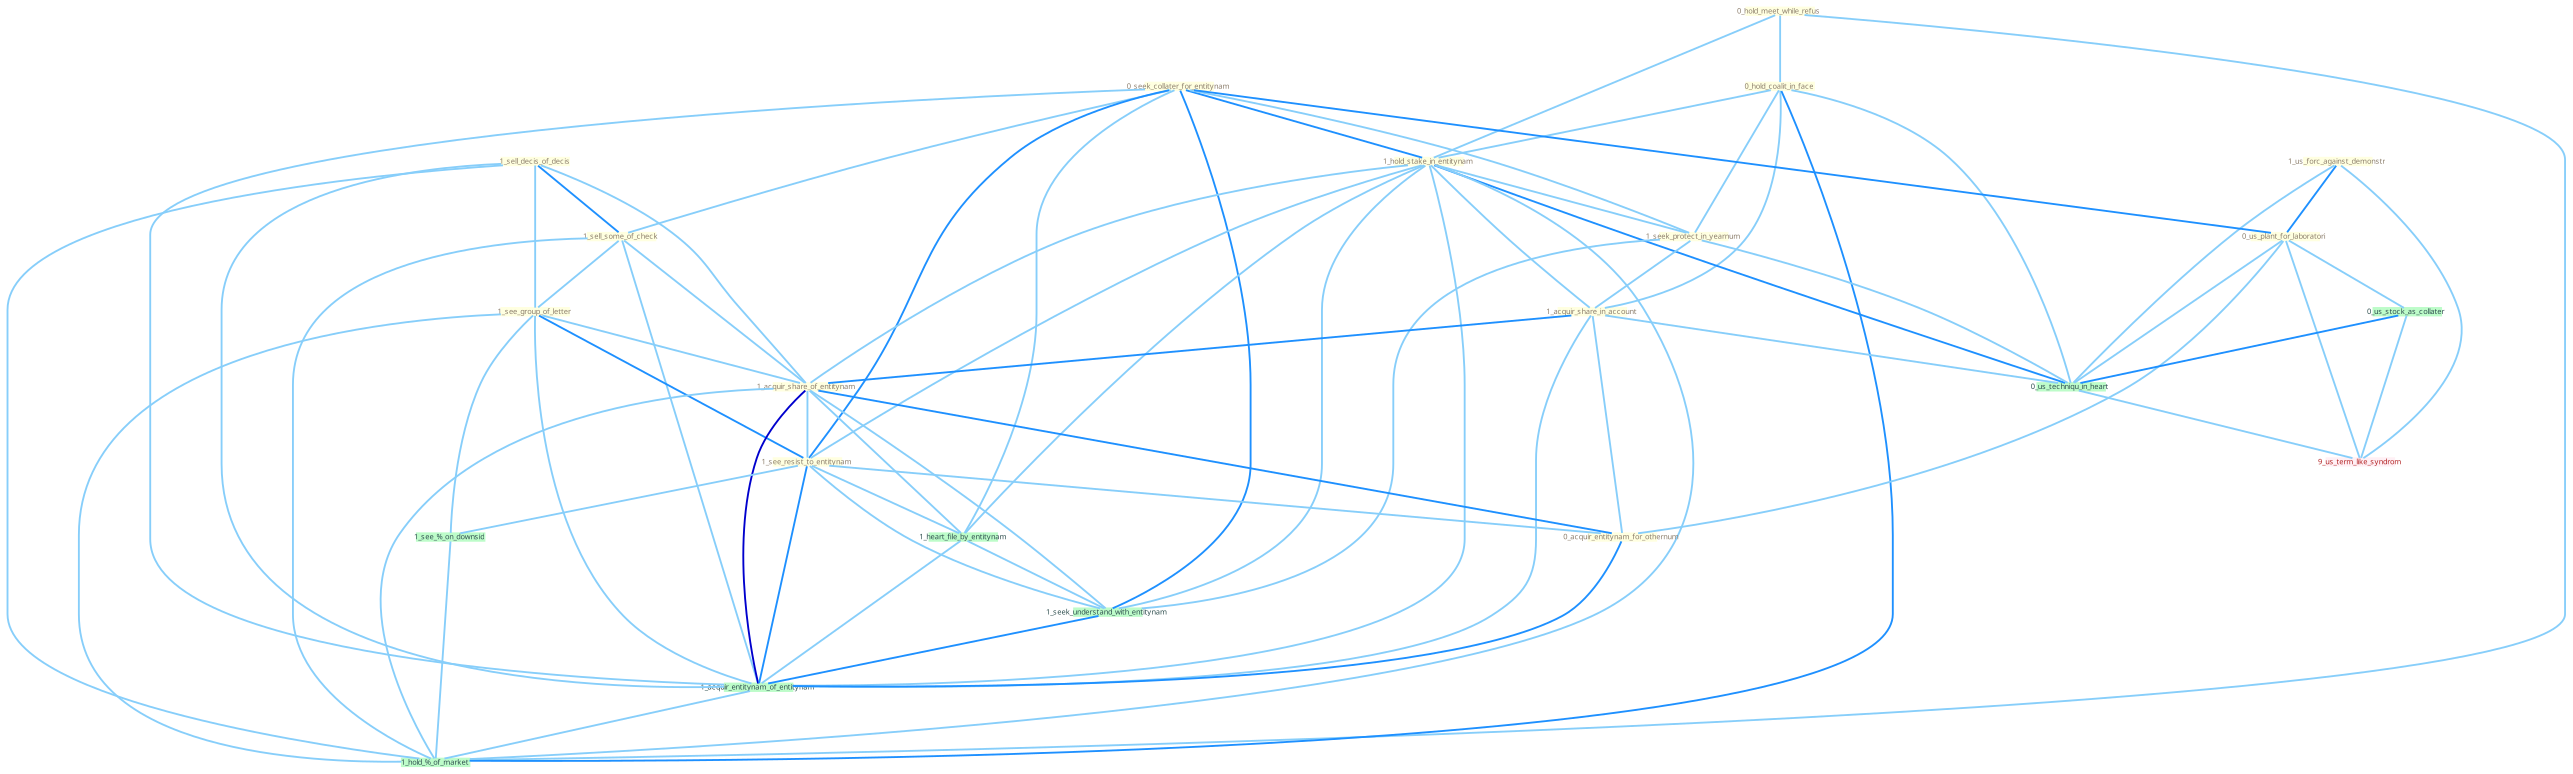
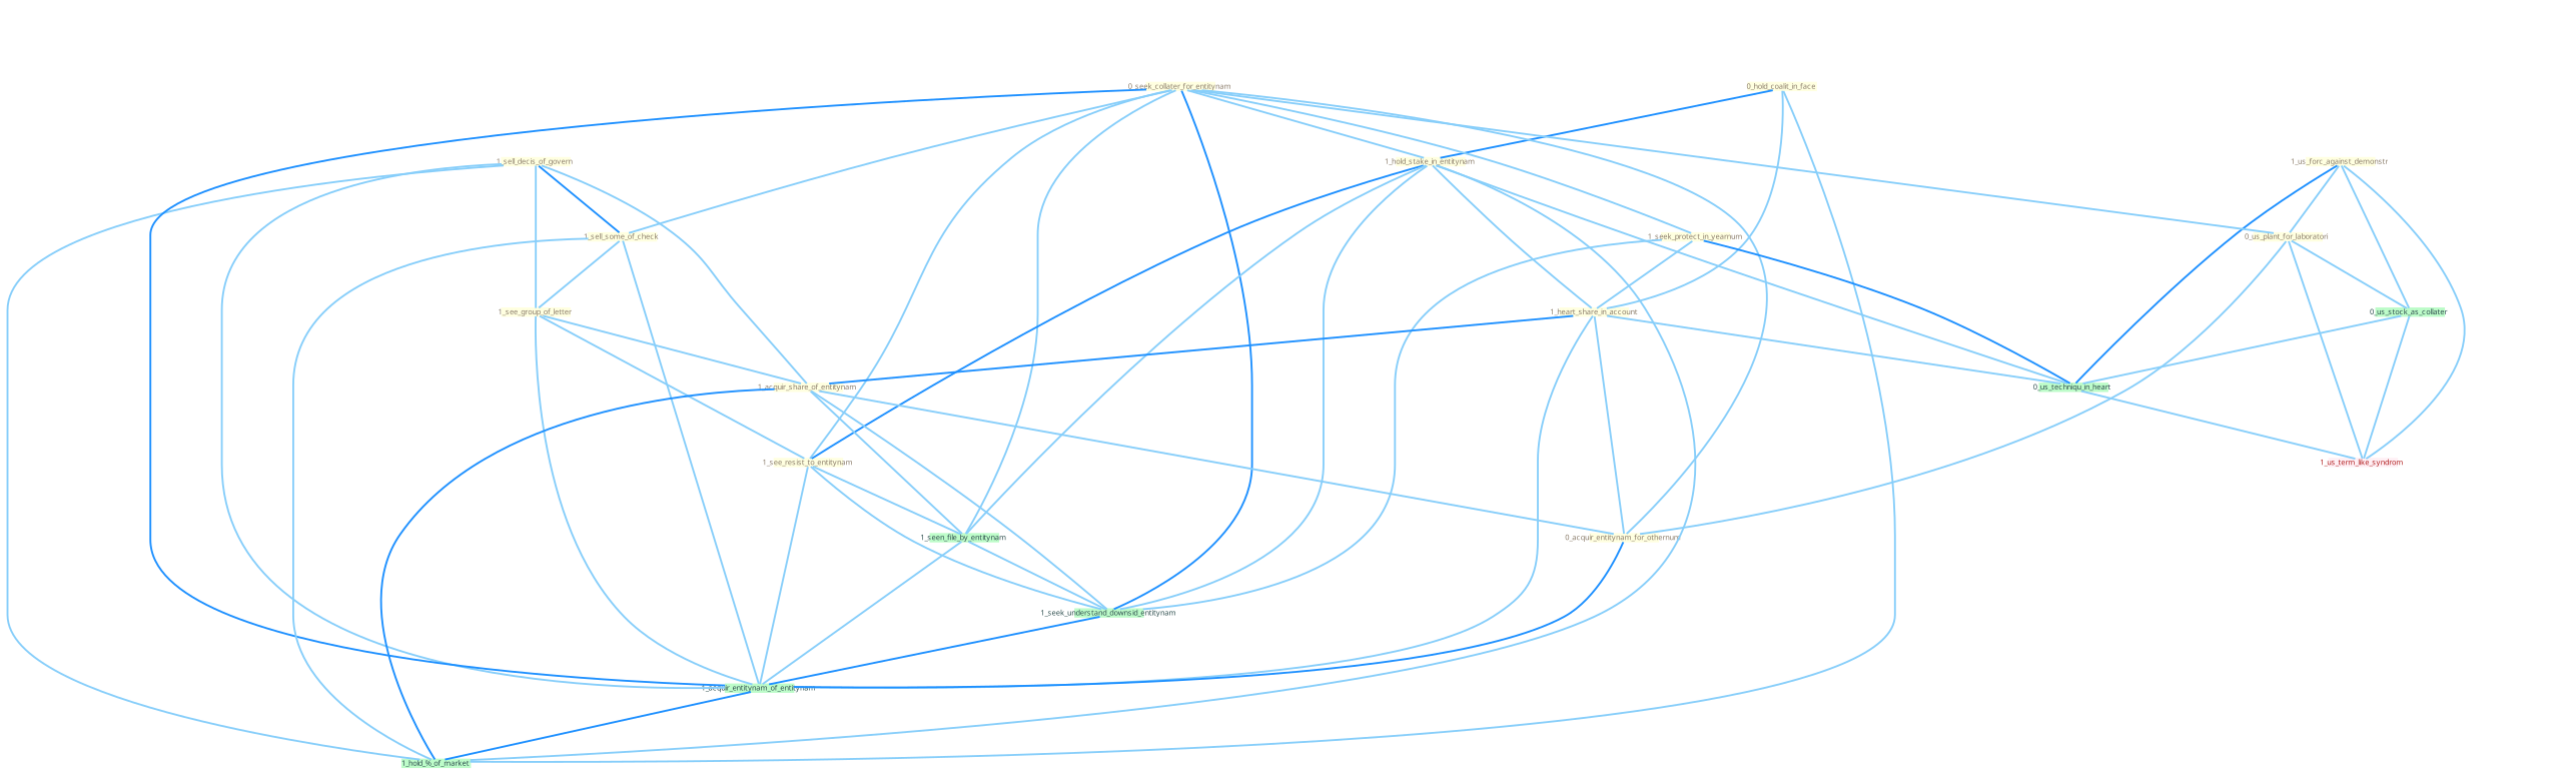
  graph {
    fontname="Noto Sans"
    node [color="#ffffe0" fixedsize=true fontcolor="#8b7d6b" fontname="Noto Sans" fontsize=4 shape=polygon style=filled]
    edge [color="#87cefa" fontname="Noto Sans" w=1]
    "1_us_forc_against_demonstr " [height=.06 width=.5]
-   "1_sell_decis_of_govern " [height=.06 width=.5 label="1_sell_decis_of_decis"]
-   "0_hold_meet_while_refus " [height=.06 width=.5]
+   "1_sell_decis_of_govern " [height=.06 width=.5]
    "0_hold_coalit_in_face " [height=.06 width=.5]
    "0_seek_collater_for_entitynam " [height=.06 width=.5]
    "1_sell_some_of_check " [height=.06 width=.5]
    "1_hold_stake_in_entitynam " [height=.06 width=.5]
    n8 [height=.06 label="1_seek_protect_in_yearnum" width=.5]
-   "1_acquir_share_in_account " [height=.06 width=.5]
+   "1_acquir_share_in_account " [height=.06 width=.5 label="1_heart_share_in_account"]
    "1_see_group_of_letter " [height=.06 width=.5]
    "1_acquir_share_of_entitynam " [height=.06 width=.5]
    "1_see_resist_to_entitynam " [height=.06 width=.5]
    "0_us_plant_for_laboratori " [height=.06 width=.5]
    "0_acquir_entitynam_for_othernum " [height=.06 width=.5]
-   "1_us_term_like_syndrom " [color="#fff0f5" fontcolor="#b22222" height=.06 width=.5 label="9_us_term_like_syndrom"]
+   "1_us_term_like_syndrom " [color="#fff0f5" fontcolor="#b22222" height=.06 width=.5]
    "0_us_stock_as_collater " [color="#BDFCC9" fontcolor="#2f4f4f" height=.06 width=.5]
    "0_us_techniqu_in_heart " [color="#BDFCC9" fontcolor="#2f4f4f" height=.06 width=.5]
    "1_acquir_entitynam_of_entitynam " [color="#BDFCC9" fontcolor="#2f4f4f" height=.06 width=.5]
    "1_hold_%_of_market " [color="#BDFCC9" fontcolor="#2f4f4f" height=.06 width=.5]
-   "1_seen_file_by_entitynam " [color="#BDFCC9" fontcolor="#2f4f4f" height=.06 width=.5 label="1_heart_file_by_entitynam"]
-   "1_seek_understand_with_entitynam " [color="#BDFCC9" fontcolor="#2f4f4f" height=.06 width=.5]
-   "1_see_%_on_downsid " [color="#BDFCC9" fontcolor="#2f4f4f" height=.06 width=.5]
+   "1_seen_file_by_entitynam " [color="#BDFCC9" fontcolor="#2f4f4f" height=.06 width=.5]
+   "1_seek_understand_with_entitynam " [color="#BDFCC9" fontcolor="#2f4f4f" height=.06 width=.5 label="1_seek_understand_downsid_entitynam"]
    subgraph sub_1 {
      "1_us_forc_against_demonstr "
      "1_sell_decis_of_govern "
-     "0_hold_meet_while_refus "
      "0_hold_coalit_in_face "
      "0_seek_collater_for_entitynam "
      "1_sell_some_of_check "
      "1_hold_stake_in_entitynam "
      n8
      "1_acquir_share_in_account "
      "1_see_group_of_letter "
      "1_acquir_share_of_entitynam "
      "1_see_resist_to_entitynam "
      "0_us_plant_for_laboratori "
      "0_acquir_entitynam_for_othernum "
    }
    subgraph sub_2 {
      "1_us_term_like_syndrom "
    }
-   "1_us_forc_against_demonstr " -- "0_us_plant_for_laboratori " [color="#1e90ff"]
+   "1_us_forc_against_demonstr " -- "0_us_plant_for_laboratori "
    "1_us_forc_against_demonstr " -- "1_us_term_like_syndrom "
-   "1_us_forc_against_demonstr " -- "0_us_techniqu_in_heart "
+   "1_us_forc_against_demonstr " -- "0_us_stock_as_collater "
+   "1_us_forc_against_demonstr " -- "0_us_techniqu_in_heart " [color="#1e90ff"]
    "1_sell_decis_of_govern " -- "1_sell_some_of_check " [color="#1e90ff" w=2]
    "1_sell_decis_of_govern " -- "1_see_group_of_letter "
    "1_sell_decis_of_govern " -- "1_acquir_share_of_entitynam "
    "1_sell_decis_of_govern " -- "1_acquir_entitynam_of_entitynam "
    "1_sell_decis_of_govern " -- "1_hold_%_of_market "
-   "0_hold_meet_while_refus " -- "0_hold_coalit_in_face "
-   "0_hold_meet_while_refus " -- "1_hold_stake_in_entitynam "
-   "0_hold_meet_while_refus " -- "1_hold_%_of_market "
-   "0_hold_coalit_in_face " -- "1_hold_stake_in_entitynam " [w=2]
-   "0_hold_coalit_in_face " -- n8
+   "0_hold_coalit_in_face " -- "1_hold_stake_in_entitynam " [color="#1e90ff" w=2]
    "0_hold_coalit_in_face " -- "1_acquir_share_in_account "
-   "0_hold_coalit_in_face " -- "0_us_techniqu_in_heart "
-   "0_hold_coalit_in_face " -- "1_hold_%_of_market " [color="#1e90ff"]
+   "0_hold_coalit_in_face " -- "1_hold_%_of_market "
    "0_seek_collater_for_entitynam " -- "1_sell_some_of_check "
-   "0_seek_collater_for_entitynam " -- "1_hold_stake_in_entitynam " [color="#1e90ff"]
+   "0_seek_collater_for_entitynam " -- "1_hold_stake_in_entitynam "
    "0_seek_collater_for_entitynam " -- n8
-   "0_seek_collater_for_entitynam " -- "1_see_resist_to_entitynam " [color="#1e90ff"]
-   "0_seek_collater_for_entitynam " -- "0_us_plant_for_laboratori " [color="#1e90ff"]
-   "1_see_resist_to_entitynam " -- "0_acquir_entitynam_for_othernum "
-   "0_seek_collater_for_entitynam " -- "1_acquir_entitynam_of_entitynam "
+   "0_seek_collater_for_entitynam " -- "1_see_resist_to_entitynam "
+   "0_seek_collater_for_entitynam " -- "0_us_plant_for_laboratori "
+   "0_seek_collater_for_entitynam " -- "0_acquir_entitynam_for_othernum "
+   "0_seek_collater_for_entitynam " -- "1_acquir_entitynam_of_entitynam " [color="#1e90ff"]
    "0_seek_collater_for_entitynam " -- "1_seen_file_by_entitynam "
    "0_seek_collater_for_entitynam " -- "1_seek_understand_with_entitynam " [color="#1e90ff" w=2]
    "1_sell_some_of_check " -- "1_see_group_of_letter "
-   "1_sell_some_of_check " -- "1_acquir_share_of_entitynam "
    "1_sell_some_of_check " -- "1_acquir_entitynam_of_entitynam "
    "1_sell_some_of_check " -- "1_hold_%_of_market "
-   "1_hold_stake_in_entitynam " -- n8
    "1_hold_stake_in_entitynam " -- "1_acquir_share_in_account "
-   "1_hold_stake_in_entitynam " -- "1_acquir_share_of_entitynam "
-   "1_hold_stake_in_entitynam " -- "1_see_resist_to_entitynam "
-   "1_hold_stake_in_entitynam " -- "0_us_techniqu_in_heart " [color="#1e90ff"]
-   "1_hold_stake_in_entitynam " -- "1_acquir_entitynam_of_entitynam "
+   "1_hold_stake_in_entitynam " -- "1_see_resist_to_entitynam " [color="#1e90ff"]
+   "1_hold_stake_in_entitynam " -- "0_us_techniqu_in_heart "
    "1_hold_stake_in_entitynam " -- "1_hold_%_of_market "
    "1_hold_stake_in_entitynam " -- "1_seen_file_by_entitynam "
    "1_hold_stake_in_entitynam " -- "1_seek_understand_with_entitynam "
    n8 -- "1_acquir_share_in_account "
-   n8 -- "0_us_techniqu_in_heart "
+   n8 -- "0_us_techniqu_in_heart " [color="#1e90ff"]
    n8 -- "1_seek_understand_with_entitynam "
    "1_acquir_share_in_account " -- "1_acquir_share_of_entitynam " [color="#1e90ff" w=2]
    "1_acquir_share_in_account " -- "0_acquir_entitynam_for_othernum "
    "1_acquir_share_in_account " -- "0_us_techniqu_in_heart "
    "1_acquir_share_in_account " -- "1_acquir_entitynam_of_entitynam "
    "1_see_group_of_letter " -- "1_acquir_share_of_entitynam "
-   "1_see_group_of_letter " -- "1_see_resist_to_entitynam " [color="#1e90ff"]
+   "1_see_group_of_letter " -- "1_see_resist_to_entitynam "
    "1_see_group_of_letter " -- "1_acquir_entitynam_of_entitynam "
-   "1_see_group_of_letter " -- "1_hold_%_of_market "
-   "1_see_group_of_letter " -- "1_see_%_on_downsid "
-   "1_acquir_share_of_entitynam " -- "1_see_resist_to_entitynam "
-   "1_acquir_share_of_entitynam " -- "0_acquir_entitynam_for_othernum " [color="#1e90ff"]
-   "1_acquir_share_of_entitynam " -- "1_acquir_entitynam_of_entitynam " [color="#0000cd" w=3]
-   "1_acquir_share_of_entitynam " -- "1_hold_%_of_market "
+   "1_acquir_share_of_entitynam " -- "0_acquir_entitynam_for_othernum "
+   "1_acquir_share_of_entitynam " -- "1_hold_%_of_market " [color="#1e90ff"]
    "1_acquir_share_of_entitynam " -- "1_seen_file_by_entitynam "
    "1_acquir_share_of_entitynam " -- "1_seek_understand_with_entitynam "
-   "1_see_resist_to_entitynam " -- "1_acquir_entitynam_of_entitynam " [color="#1e90ff"]
+   "1_see_resist_to_entitynam " -- "1_acquir_entitynam_of_entitynam "
    "1_see_resist_to_entitynam " -- "1_seen_file_by_entitynam "
    "1_see_resist_to_entitynam " -- "1_seek_understand_with_entitynam "
-   "1_see_resist_to_entitynam " -- "1_see_%_on_downsid "
    "0_us_plant_for_laboratori " -- "0_acquir_entitynam_for_othernum "
    "0_us_plant_for_laboratori " -- "1_us_term_like_syndrom "
    "0_us_plant_for_laboratori " -- "0_us_stock_as_collater "
-   "0_us_plant_for_laboratori " -- "0_us_techniqu_in_heart "
    "0_acquir_entitynam_for_othernum " -- "1_acquir_entitynam_of_entitynam " [color="#1e90ff" w=2]
    "0_us_stock_as_collater " -- "1_us_term_like_syndrom "
-   "0_us_stock_as_collater " -- "0_us_techniqu_in_heart " [color="#1e90ff"]
+   "0_us_stock_as_collater " -- "0_us_techniqu_in_heart "
    "0_us_techniqu_in_heart " -- "1_us_term_like_syndrom "
-   "1_acquir_entitynam_of_entitynam " -- "1_hold_%_of_market "
+   "1_acquir_entitynam_of_entitynam " -- "1_hold_%_of_market " [color="#1e90ff"]
    "1_seen_file_by_entitynam " -- "1_acquir_entitynam_of_entitynam "
    "1_seen_file_by_entitynam " -- "1_seek_understand_with_entitynam "
    "1_seek_understand_with_entitynam " -- "1_acquir_entitynam_of_entitynam " [color="#1e90ff"]
-   "1_see_%_on_downsid " -- "1_hold_%_of_market "
  }
